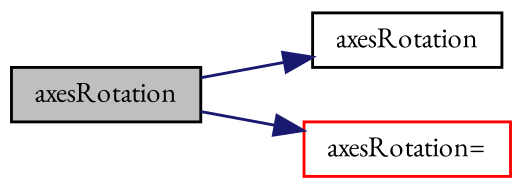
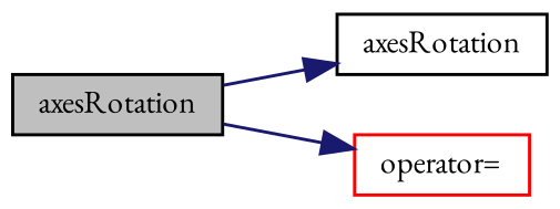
  digraph {
    rankdir=LR
    fontname="EB Garamond"
    node [color=black fontname="EB Garamond" fontsize=10 shape=record]
    edge [color=midnightblue fontname="EB Garamond" fontsize=10 labelfontname=Helvetica labelfontsize=10 style=solid]
    n1 [fillcolor=grey75 fontcolor=black height=0.2 label=axesRotation style=filled width=0.4]
    n2 [height=0.2 label=axesRotation width=0.4]
-   n3 [color=red height=0.2 label="axesRotation=" width=0.4]
+   n3 [color=red height=0.2 label="operator=" width=0.4]
    n1 -> n2
    n1 -> n3
  }
